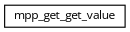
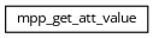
  digraph {
    rankdir=LR
    fontname="Open Sans"
-   n1 [color=black fillcolor=white fontname="Open Sans" fontsize=10 height=0.2 label=mpp_get_get_value shape=record style=filled width=0.4]
+   n1 [color=black fillcolor=white fontname="Open Sans" fontsize=10 height=0.2 label=mpp_get_att_value shape=record style=filled width=0.4]
  }
